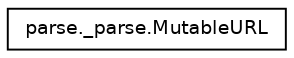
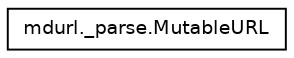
  digraph {
    rankdir=LR
-   n1 [color=black fillcolor=white fontname=Helvetica fontsize=10 height=0.2 label="parse._parse.MutableURL" shape=record style=filled width=0.4]
+   n1 [color=black fillcolor=white fontname=Helvetica fontsize=10 height=0.2 label="mdurl._parse.MutableURL" shape=record style=filled width=0.4]
  }
